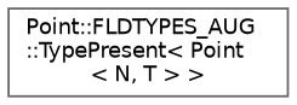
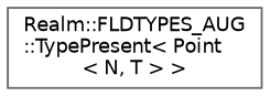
  digraph {
    rankdir=LR
-   n1 [color=grey40 fillcolor=white fontname=Helvetica fontsize=10 height=0.2 label="Point::FLDTYPES_AUG\l::TypePresent\< Point\l\< N, T \> \>" shape=box style=filled width=0.4]
+   n1 [color=grey40 fillcolor=white fontname=Helvetica fontsize=10 height=0.2 label="Realm::FLDTYPES_AUG\l::TypePresent\< Point\l\< N, T \> \>" shape=box style=filled width=0.4]
  }
